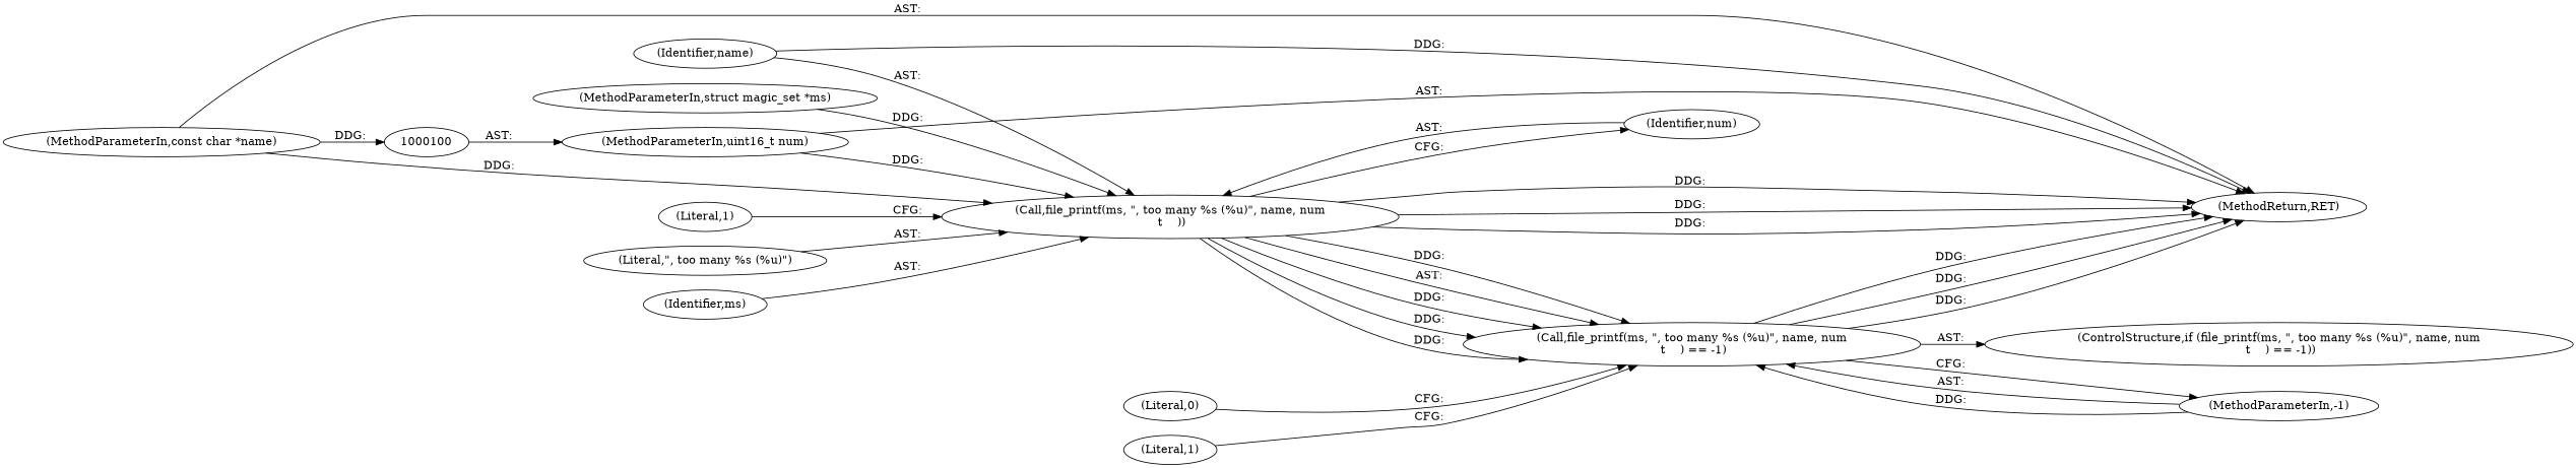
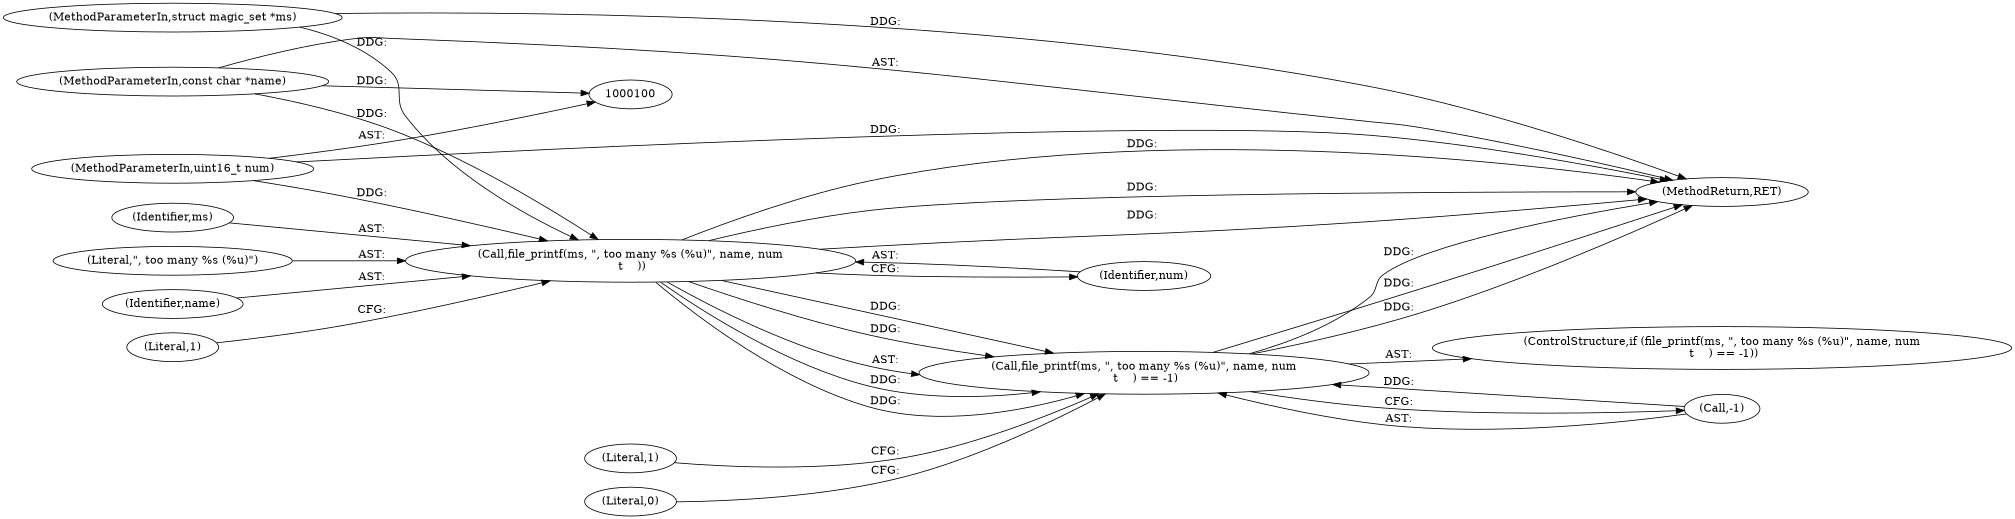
  digraph {
    rankdir=LR
    n1 [label="(Call,file_printf(ms, \", too many %s (%u)\", name, num\n \t    ))"]
    n2 [label="(Call,file_printf(ms, \", too many %s (%u)\", name, num\n \t    ) == -1)"]
    n3 [label="(Identifier,num)"]
    n4 [label="(MethodReturn,RET)"]
    n5 [label="(ControlStructure,if (file_printf(ms, \", too many %s (%u)\", name, num\n \t    ) == -1))"]
-   n6 [label="(MethodParameterIn,-1)"]
+   n6 [label="(Call,-1)"]
    n7 [label="(MethodParameterIn,struct magic_set *ms)"]
    n8 [label="(MethodParameterIn,const char *name)"]
    1000100
    n10 [label="(MethodParameterIn,uint16_t num)"]
    n11 [label="(Literal,0)"]
    n12 [label="(Literal,\", too many %s (%u)\")"]
    n13 [label="(Identifier,name)"]
    n14 [label="(Literal,1)"]
    n15 [label="(Identifier,ms)"]
    n16 [label="(Literal,1)"]
    n1 -> n2 [label="AST: "]
    n1 -> n2 [label="DDG: "]
    n1 -> n2 [label="DDG: "]
    n1 -> n2 [label="DDG: "]
    n1 -> n2 [label="DDG: "]
    n1 -> n3 [label="CFG: "]
    n1 -> n4 [label="DDG: "]
    n1 -> n4 [label="DDG: "]
    n1 -> n4 [label="DDG: "]
    n2 -> n4 [label="DDG: "]
    n2 -> n4 [label="DDG: "]
    n2 -> n4 [label="DDG: "]
    n2 -> n5 [label="AST: "]
    n2 -> n6 [label="CFG: "]
    n3 -> n1 [label="AST: "]
    n6 -> n2 [label="AST: "]
    n6 -> n2 [label="DDG: "]
    n7 -> n1 [label="DDG: "]
-   n13 -> n4 [label="DDG: "]
+   n7 -> n4 [label="DDG: "]
    n8 -> n1 [label="DDG: "]
    n8 -> n4 [label="AST: "]
    n8 -> 1000100 [label="DDG: "]
    n10 -> n1 [label="DDG: "]
-   n10 -> n4 [label="AST: "]
-   1000100 -> n10 [label="AST: "]
+   n10 -> n4 [label="DDG: "]
+   n10 -> 1000100 [label="AST: "]
    n11 -> n2 [label="CFG: "]
    n12 -> n1 [label="AST: "]
    n13 -> n1 [label="AST: "]
    n14 -> n1 [label="CFG: "]
    n15 -> n1 [label="AST: "]
    n16 -> n2 [label="CFG: "]
  }
